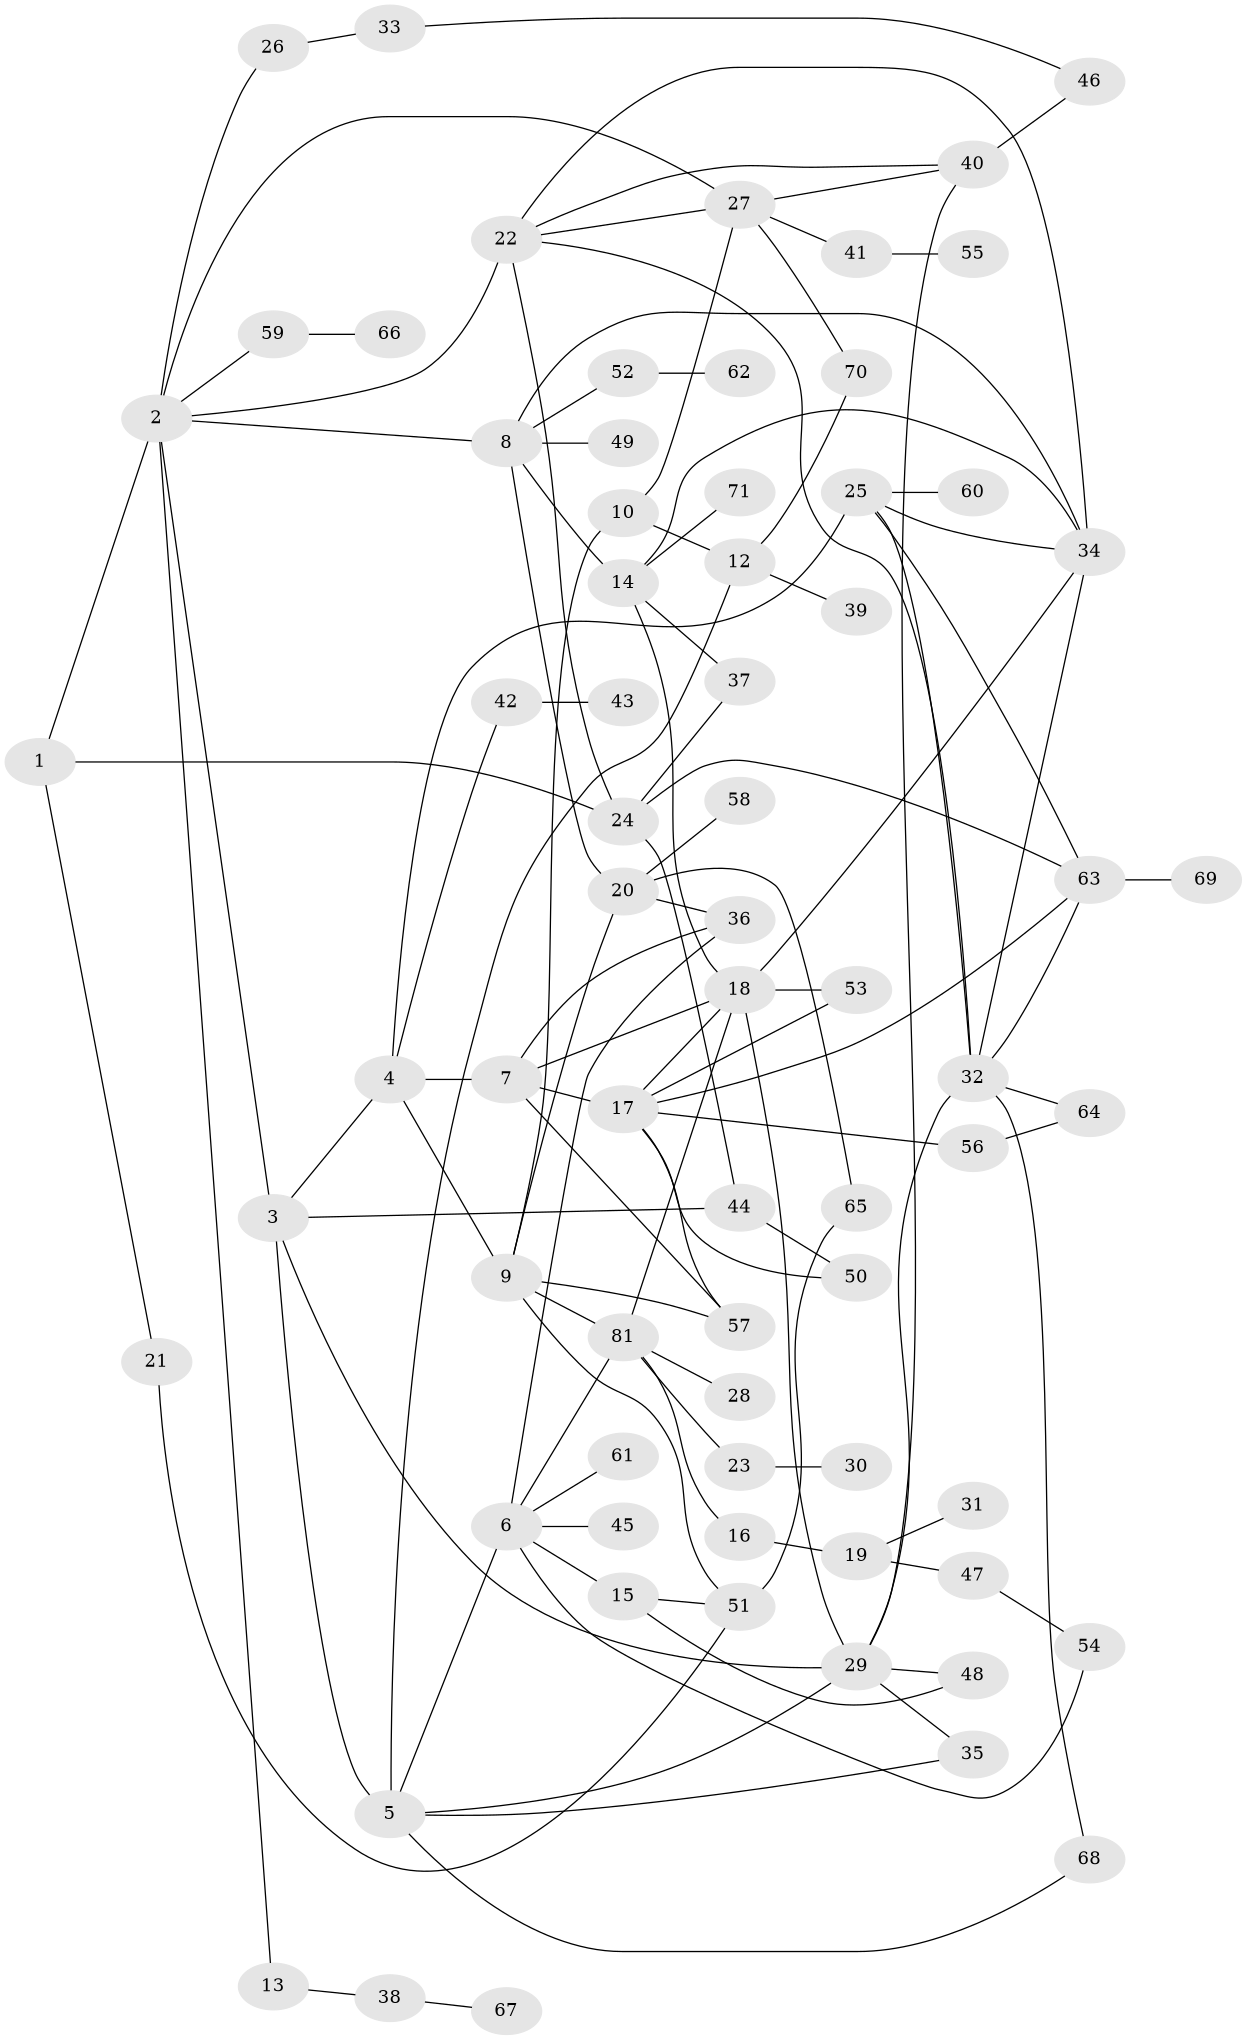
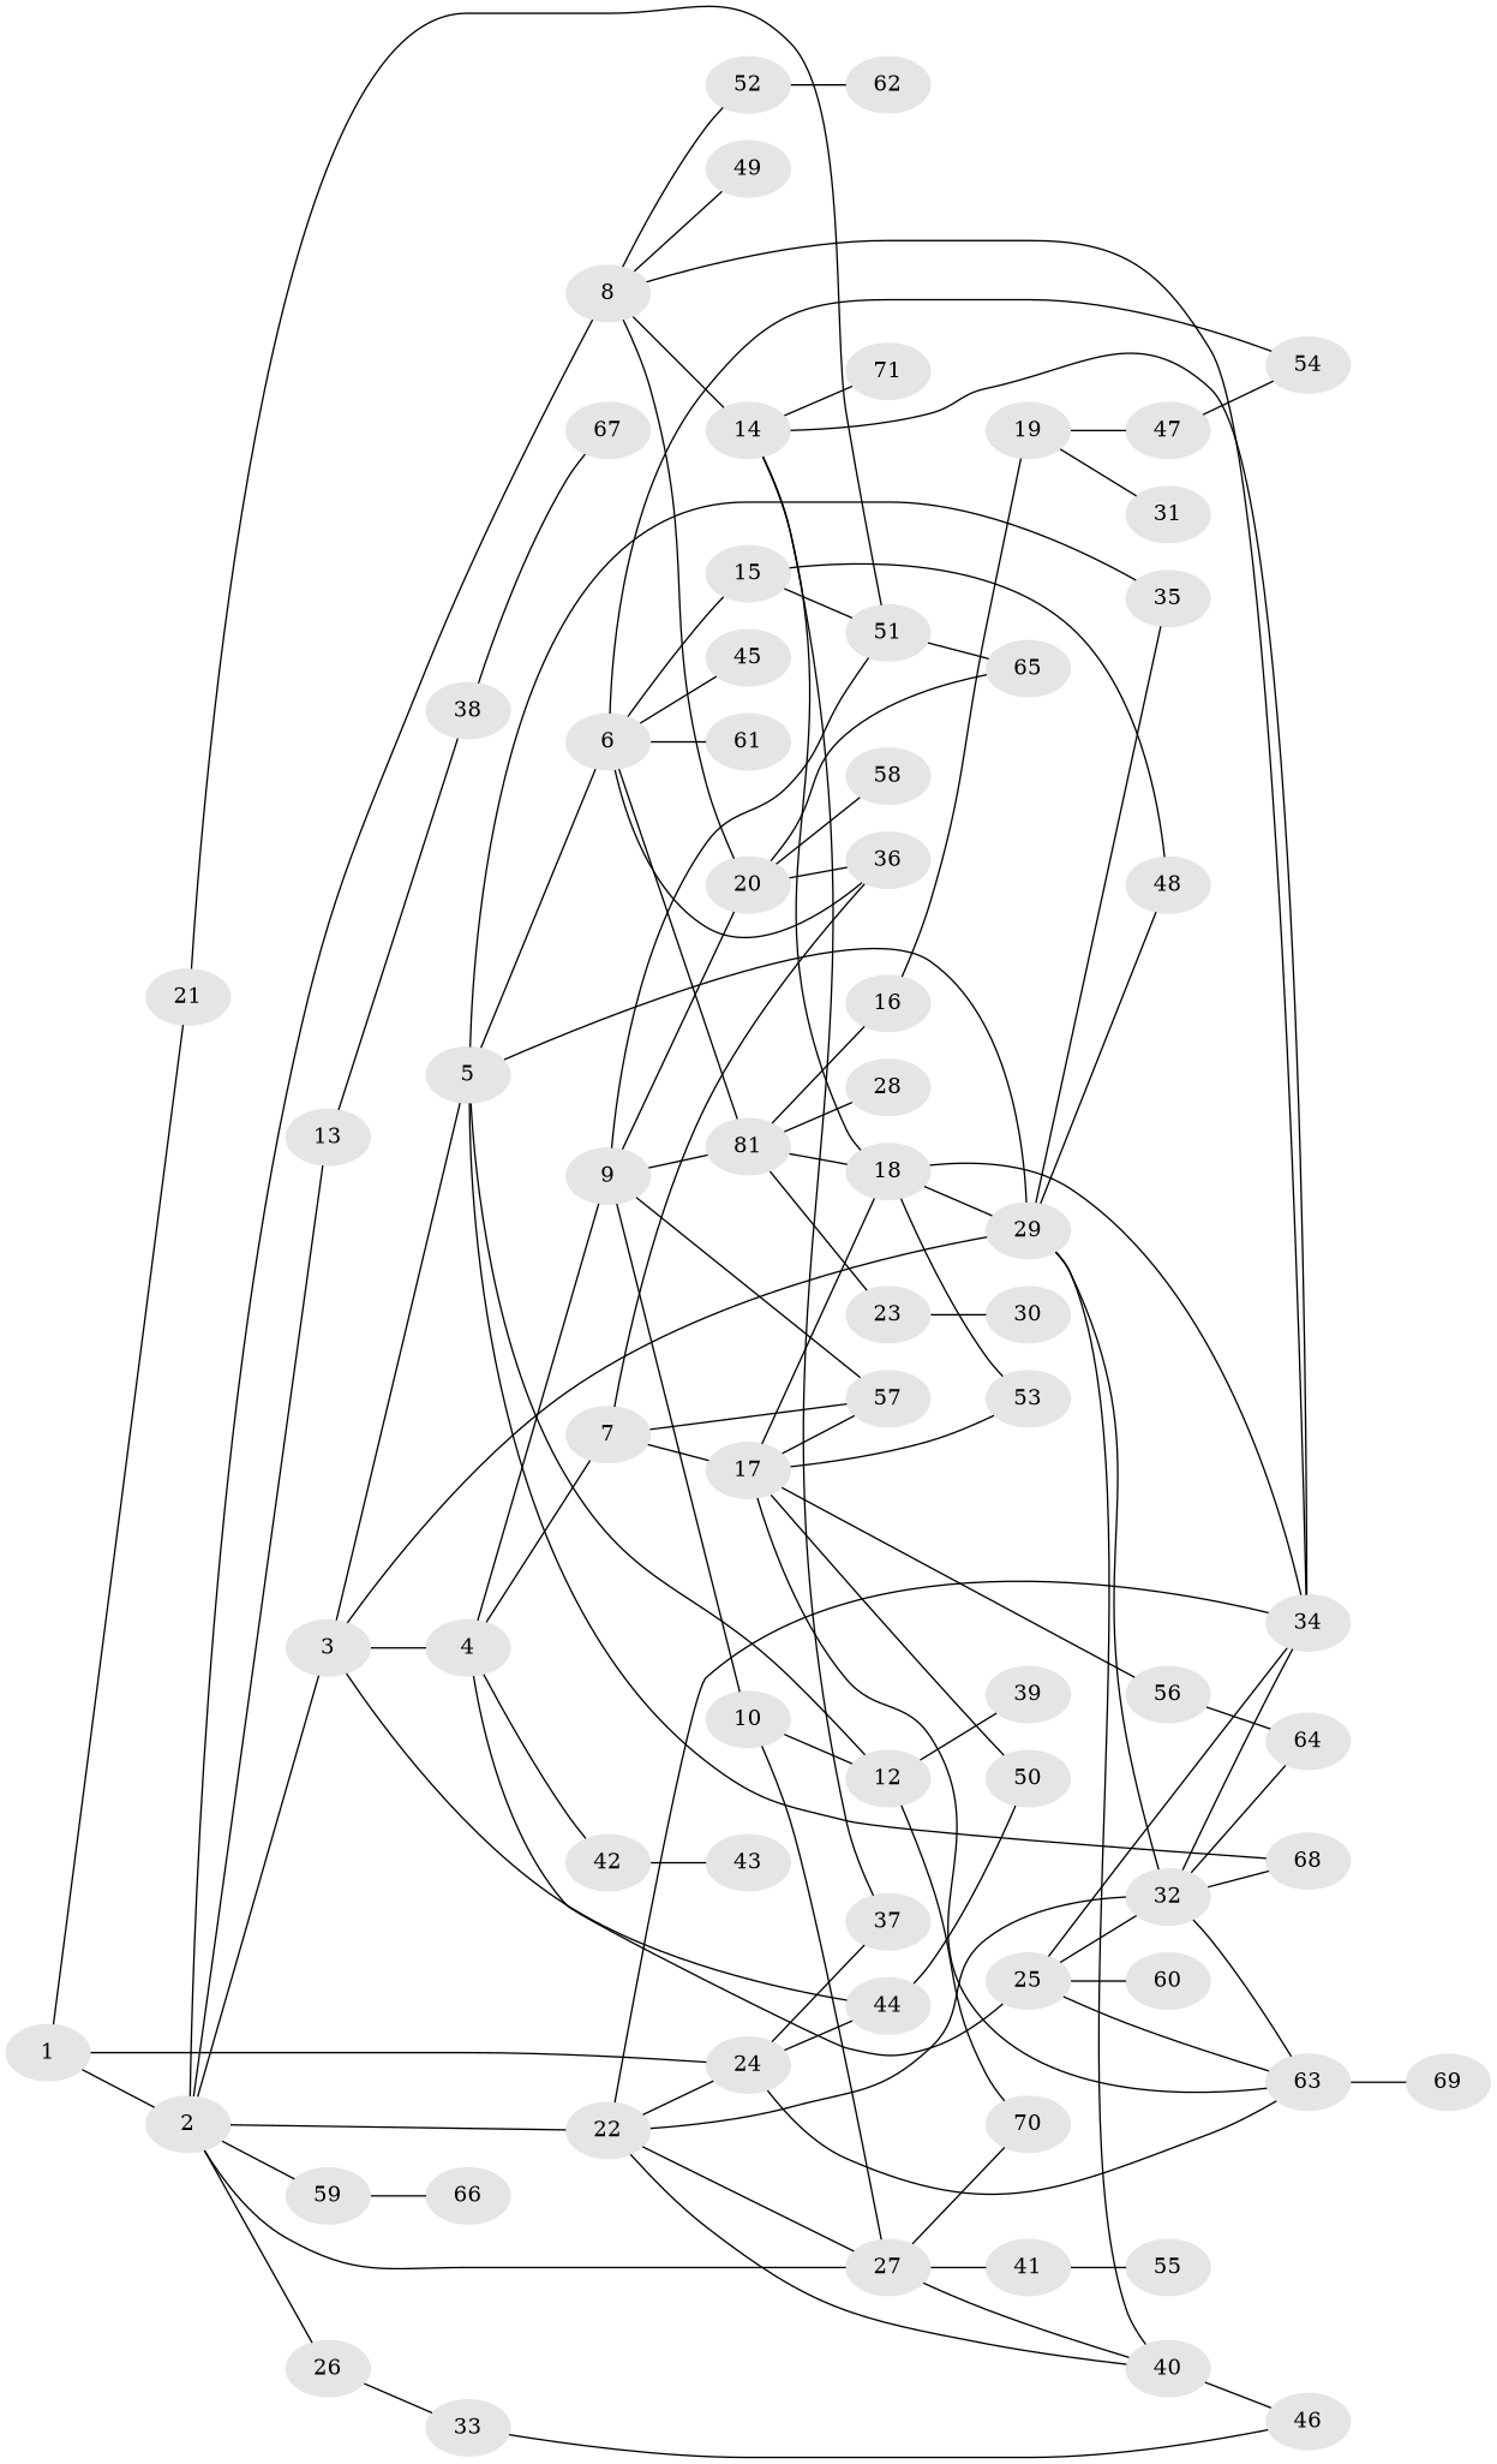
  graph {
    rankdir=LR
    node [color=gray90 style=filled]
    edge [weight=1.0]
    1
    2
    21
    24
    3
    8
    13
    22
    26
    27
    59
    18
    29
    34
    53
    51
    44
    37
    63
    4
    5
    14
    20
    49
    52
    38
    32
    40
    33
    70
    41
    66
    7
    9
    25
    42
    6
    12
    35
    68
    48
    50
    36
    17
    57
    n46 [label=81]
    10
    60
    43
    15
    45
    54
    61
    39
    16
    23
    28
    56
    71
    58
    65
    62
    19
    30
    67
    31
    47
    64
    69
    46
    55
    1 -- 2
    1 -- 21
    1 -- 24
    2 -- 3
    2 -- 8
    2 -- 13
    2 -- 22
    2 -- 26
    2 -- 27
    2 -- 59
    21 -- 51
    24 -- 44
    24 -- 37
    24 -- 63
    3 -- 29
    3 -- 44
    3 -- 4
    3 -- 5
    8 -- 34
    8 -- 14
    8 -- 20
    8 -- 49
    8 -- 52
    13 -- 38
    22 -- 24
    22 -- 27
    22 -- 34
    22 -- 32
    22 -- 40
    26 -- 33
    27 -- 40
    27 -- 70
    27 -- 41
    59 -- 66
    18 -- 29
    18 -- 34
    18 -- 53 [weight=2.0]
    29 -- 32
    29 -- 40
    29 -- 35
    29 -- 48
    51 -- 65
    44 -- 50
    63 -- 69 [weight=2.0]
    4 -- 7
    4 -- 9
    4 -- 25
    4 -- 42
    5 -- 29
    5 -- 6
    5 -- 12
    5 -- 35 [weight=2.0]
    5 -- 68
    14 -- 18
    14 -- 34
    14 -- 37
    14 -- 71
    20 -- 36
    20 -- 58
    20 -- 65
    52 -- 62
    38 -- 67
    32 -- 34 [weight=2.0]
    32 -- 63
    32 -- 68
    32 -- 64
    40 -- 46
    33 -- 46
    41 -- 55
-   7 -- 18
    7 -- 36
    7 -- 17
    7 -- 57
    9 -- 51
    9 -- 20
    9 -- 57
    9 -- n46
    9 -- 10
    25 -- 34
    25 -- 63
    25 -- 32
    25 -- 60 [weight=2.0]
    42 -- 43
    6 -- 36
    6 -- n46
    6 -- 15
    6 -- 45
    6 -- 54
    6 -- 61
    12 -- 70
    12 -- 39
    17 -- 18
    17 -- 53
    17 -- 63
    17 -- 50
    17 -- 57
    17 -- 56
    n46 -- 18
    n46 -- 16
    n46 -- 23
    n46 -- 28
    10 -- 27
    10 -- 12
    15 -- 51
    15 -- 48
    16 -- 19
    23 -- 30
    56 -- 64
    19 -- 31
    19 -- 47 [weight=2.0]
    47 -- 54
  }
